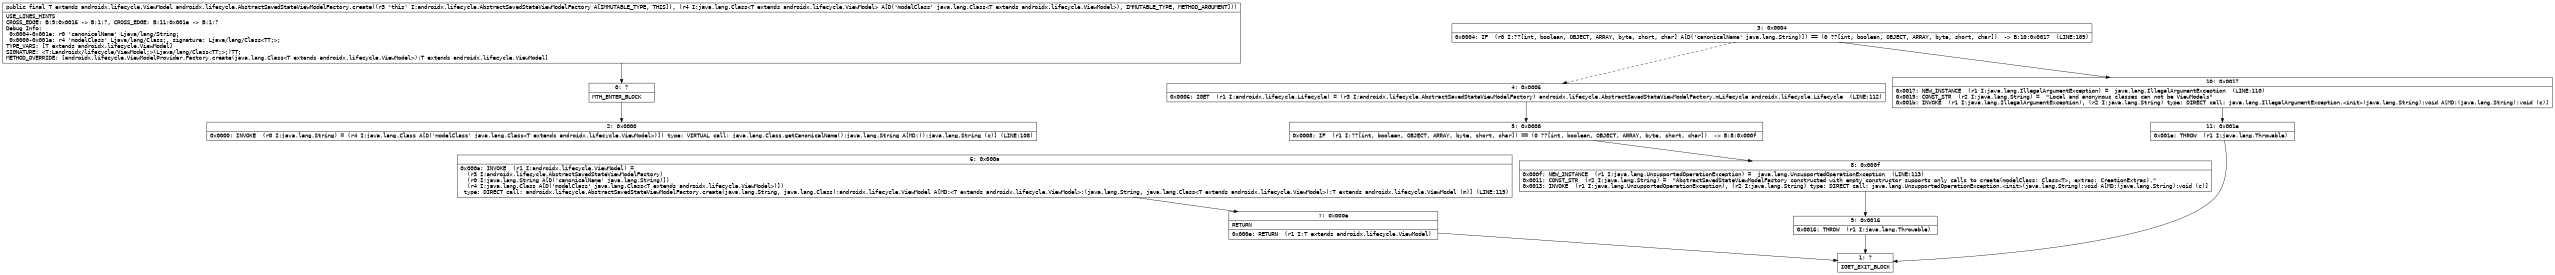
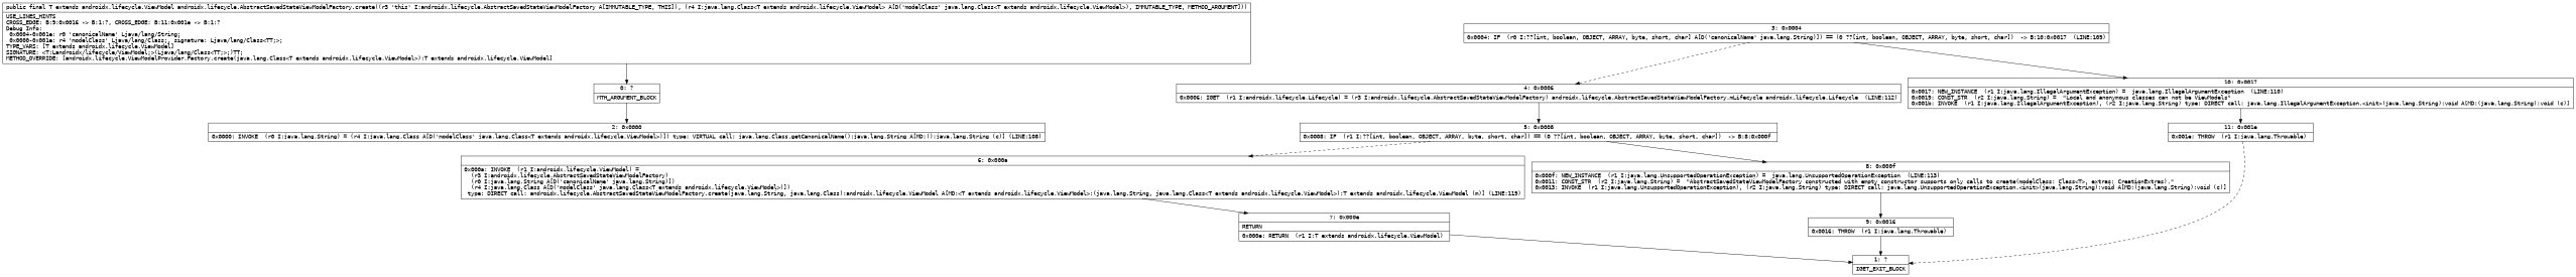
  digraph {
    fontname="DejaVu Sans Mono"
    node [fontname="DejaVu Sans Mono" shape=record]
    edge [fontname="DejaVu Sans Mono"]
-   n1 [label="{0\:\ ?|MTH_ENTER_BLOCK\l}"]
+   n1 [label="{0\:\ ?|MTH_ARGUMENT_BLOCK\l}"]
    n2 [label="{2\:\ 0x0000|0x0000: INVOKE  (r0 I:java.lang.String) = (r4 I:java.lang.Class A[D('modelClass' java.lang.Class\<T extends androidx.lifecycle.ViewModel\>)]) type: VIRTUAL call: java.lang.Class.getCanonicalName():java.lang.String A[MD:():java.lang.String (c)] (LINE:108)\l}"]
    n3 [label="{3\:\ 0x0004|0x0004: IF  (r0 I:??[int, boolean, OBJECT, ARRAY, byte, short, char] A[D('canonicalName' java.lang.String)]) == (0 ??[int, boolean, OBJECT, ARRAY, byte, short, char])  \-\> B:10:0x0017  (LINE:109)\l}"]
    n4 [label="{4\:\ 0x0006|0x0006: IGET  (r1 I:androidx.lifecycle.Lifecycle) = (r3 I:androidx.lifecycle.AbstractSavedStateViewModelFactory) androidx.lifecycle.AbstractSavedStateViewModelFactory.mLifecycle androidx.lifecycle.Lifecycle  (LINE:112)\l}"]
    n5 [label="{10\:\ 0x0017|0x0017: NEW_INSTANCE  (r1 I:java.lang.IllegalArgumentException) =  java.lang.IllegalArgumentException  (LINE:110)\l0x0019: CONST_STR  (r2 I:java.lang.String) =  \"Local and anonymous classes can not be ViewModels\" \l0x001b: INVOKE  (r1 I:java.lang.IllegalArgumentException), (r2 I:java.lang.String) type: DIRECT call: java.lang.IllegalArgumentException.\<init\>(java.lang.String):void A[MD:(java.lang.String):void (c)]\l}"]
    n6 [label="{5\:\ 0x0008|0x0008: IF  (r1 I:??[int, boolean, OBJECT, ARRAY, byte, short, char]) == (0 ??[int, boolean, OBJECT, ARRAY, byte, short, char])  \-\> B:8:0x000f \l}"]
    n7 [label="{11\:\ 0x001e|0x001e: THROW  (r1 I:java.lang.Throwable) \l}"]
    n8 [label="{6\:\ 0x000a|0x000a: INVOKE  (r1 I:androidx.lifecycle.ViewModel) = \l  (r3 I:androidx.lifecycle.AbstractSavedStateViewModelFactory)\l  (r0 I:java.lang.String A[D('canonicalName' java.lang.String)])\l  (r4 I:java.lang.Class A[D('modelClass' java.lang.Class\<T extends androidx.lifecycle.ViewModel\>)])\l type: DIRECT call: androidx.lifecycle.AbstractSavedStateViewModelFactory.create(java.lang.String, java.lang.Class):androidx.lifecycle.ViewModel A[MD:\<T extends androidx.lifecycle.ViewModel\>:(java.lang.String, java.lang.Class\<T extends androidx.lifecycle.ViewModel\>):T extends androidx.lifecycle.ViewModel (m)] (LINE:119)\l}"]
    n9 [label="{8\:\ 0x000f|0x000f: NEW_INSTANCE  (r1 I:java.lang.UnsupportedOperationException) =  java.lang.UnsupportedOperationException  (LINE:113)\l0x0011: CONST_STR  (r2 I:java.lang.String) =  \"AbstractSavedStateViewModelFactory constructed with empty constructor supports only calls to create(modelClass: Class\<T\>, extras: CreationExtras).\" \l0x0013: INVOKE  (r1 I:java.lang.UnsupportedOperationException), (r2 I:java.lang.String) type: DIRECT call: java.lang.UnsupportedOperationException.\<init\>(java.lang.String):void A[MD:(java.lang.String):void (c)]\l}"]
    n10 [label="{7\:\ 0x000e|RETURN\l|0x000e: RETURN  (r1 I:T extends androidx.lifecycle.ViewModel) \l}"]
    n11 [label="{9\:\ 0x0016|0x0016: THROW  (r1 I:java.lang.Throwable) \l}"]
    n12 [label="{1\:\ ?|IGET_EXIT_BLOCK\l}"]
    n13 [label="{public final T extends androidx.lifecycle.ViewModel androidx.lifecycle.AbstractSavedStateViewModelFactory.create((r3 'this' I:androidx.lifecycle.AbstractSavedStateViewModelFactory A[IMMUTABLE_TYPE, THIS]), (r4 I:java.lang.Class\<T extends androidx.lifecycle.ViewModel\> A[D('modelClass' java.lang.Class\<T extends androidx.lifecycle.ViewModel\>), IMMUTABLE_TYPE, METHOD_ARGUMENT]))  | USE_LINES_HINTS\lCROSS_EDGE: B:9:0x0016 \-\> B:1:?, CROSS_EDGE: B:11:0x001e \-\> B:1:?\lDebug Info:\l  0x0004\-0x001e: r0 'canonicalName' Ljava\/lang\/String;\l  0x0000\-0x001e: r4 'modelClass' Ljava\/lang\/Class;, signature: Ljava\/lang\/Class\<TT;\>;\lTYPE_VARS: [T extends androidx.lifecycle.ViewModel]\lSIGNATURE: \<T:Landroidx\/lifecycle\/ViewModel;\>(Ljava\/lang\/Class\<TT;\>;)TT;\lMETHOD_OVERRIDE: [androidx.lifecycle.ViewModelProvider.Factory.create(java.lang.Class\<T extends androidx.lifecycle.ViewModel\>):T extends androidx.lifecycle.ViewModel]\l}"]
    n1 -> n2
    n3 -> n4 [style=dashed]
    n3 -> n5
    n4 -> n6
    n5 -> n7
+   n6 -> n8 [style=dashed]
    n6 -> n9
-   n7 -> n12
+   n7 -> n12 [style=dashed]
    n8 -> n10
    n9 -> n11
    n10 -> n12
    n11 -> n12
    n13 -> n1
  }
